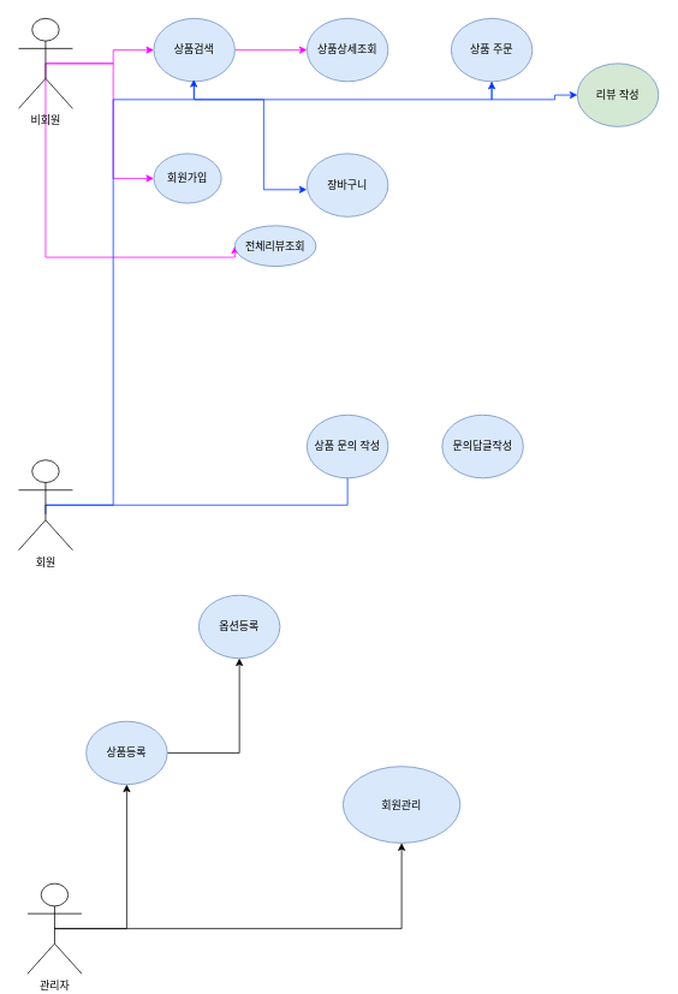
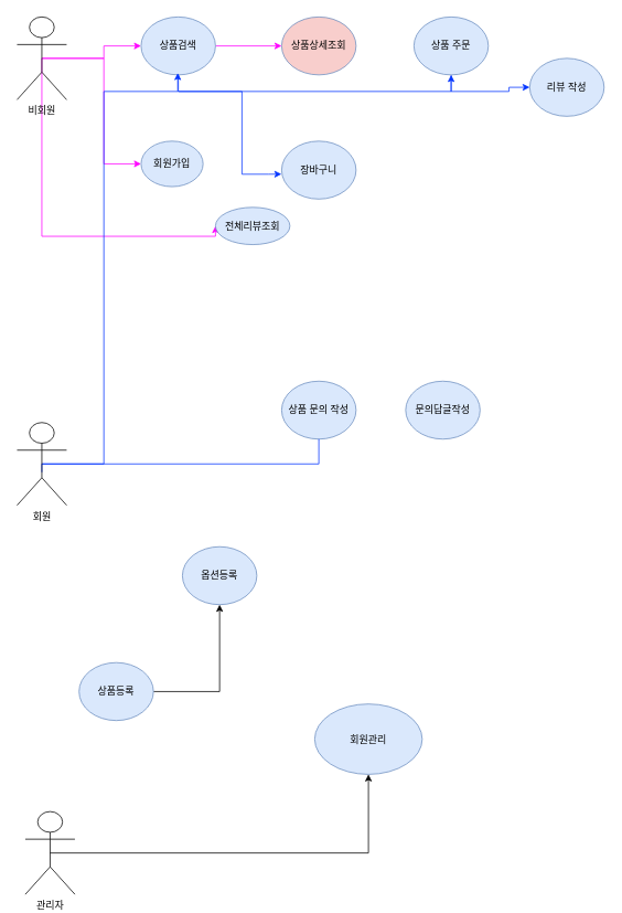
  <mxCell id="0" />
  <mxCell id="1" parent="0" />
  <mxCell id="2" style="edgeStyle=orthogonalEdgeStyle;rounded=0;orthogonalLoop=1;jettySize=auto;html=1;exitX=0.5;exitY=0.5;exitDx=0;exitDy=0;exitPerimeter=0;strokeColor=#FF00FF;" edge="1" parent="1" source="5" target="9"><mxGeometry relative="1" as="geometry" /></mxCell>
  <mxCell id="3" style="edgeStyle=orthogonalEdgeStyle;rounded=0;orthogonalLoop=1;jettySize=auto;html=1;exitX=0.5;exitY=0.5;exitDx=0;exitDy=0;exitPerimeter=0;entryX=0;entryY=0.5;entryDx=0;entryDy=0;strokeColor=#FF00FF;" edge="1" parent="1" source="5" target="10"><mxGeometry relative="1" as="geometry" /></mxCell>
  <mxCell id="4" style="edgeStyle=orthogonalEdgeStyle;rounded=0;orthogonalLoop=1;jettySize=auto;html=1;exitX=0.5;exitY=0.5;exitDx=0;exitDy=0;exitPerimeter=0;entryX=0;entryY=0.5;entryDx=0;entryDy=0;strokeColor=#FF00FF;" edge="1" parent="1" source="5" target="22"><mxGeometry relative="1" as="geometry"><Array as="points"><mxPoint x="50" y="285" /></Array></mxGeometry></mxCell>
  <mxCell id="5" value="비회원" style="shape=umlActor;verticalLabelPosition=bottom;verticalAlign=top;html=1;outlineConnect=0;" vertex="1" parent="1"><mxGeometry x="20" y="20" width="60" height="100" as="geometry" /></mxCell>
  <mxCell id="6" style="edgeStyle=orthogonalEdgeStyle;rounded=0;orthogonalLoop=1;jettySize=auto;html=1;exitX=0.5;exitY=1;exitDx=0;exitDy=0;strokeColor=#0033FF;" edge="1" parent="1" source="9" target="17"><mxGeometry relative="1" as="geometry"><Array as="points"><mxPoint x="215" y="110" /><mxPoint x="545" y="110" /></Array></mxGeometry></mxCell>
  <mxCell id="7" style="edgeStyle=orthogonalEdgeStyle;rounded=0;orthogonalLoop=1;jettySize=auto;html=1;exitX=0.5;exitY=1;exitDx=0;exitDy=0;entryX=-0.002;entryY=0.569;entryDx=0;entryDy=0;strokeColor=#0033FF;entryPerimeter=0;" edge="1" parent="1" target="11"><mxGeometry relative="1" as="geometry"><mxPoint x="215" y="110" as="sourcePoint" /><mxPoint x="324" y="225" as="targetPoint" /><Array as="points"><mxPoint x="292" y="110" /><mxPoint x="292" y="210" /><mxPoint x="324" y="210" /></Array></mxGeometry></mxCell>
  <mxCell id="8" style="edgeStyle=orthogonalEdgeStyle;rounded=0;orthogonalLoop=1;jettySize=auto;html=1;exitX=1;exitY=0.5;exitDx=0;exitDy=0;strokeColor=#FF00FF;" edge="1" parent="1" source="9" target="21"><mxGeometry relative="1" as="geometry" /></mxCell>
  <mxCell id="9" value="상품검색" style="ellipse;whiteSpace=wrap;html=1;fillColor=#dae8fc;strokeColor=#6c8ebf;" vertex="1" parent="1"><mxGeometry x="170" y="20" width="90" height="70" as="geometry" /></mxCell>
  <mxCell id="10" value="회원가입" style="ellipse;whiteSpace=wrap;html=1;fillColor=#dae8fc;strokeColor=#6c8ebf;" vertex="1" parent="1"><mxGeometry x="170" y="170" width="75" height="55" as="geometry" /></mxCell>
  <mxCell id="11" value="장바구니" style="ellipse;whiteSpace=wrap;html=1;fillColor=#dae8fc;strokeColor=#6c8ebf;" vertex="1" parent="1"><mxGeometry x="340" y="170" width="90" height="70" as="geometry" /></mxCell>
- <mxCell id="12" value="리뷰 작성" style="ellipse;whiteSpace=wrap;html=1;fillColor=#d5e8d4;strokeColor=#6c8ebf;verticalAlign=middle;" vertex="1" parent="1"><mxGeometry x="640" y="70" width="90" height="70" as="geometry" /></mxCell>
+ <mxCell id="12" value="리뷰 작성" style="ellipse;whiteSpace=wrap;html=1;fillColor=#dae8fc;strokeColor=#6c8ebf;verticalAlign=middle;" vertex="1" parent="1"><mxGeometry x="640" y="70" width="90" height="70" as="geometry" /></mxCell>
  <mxCell id="13" value="상품 문의 작성" style="ellipse;whiteSpace=wrap;html=1;fillColor=#dae8fc;strokeColor=#6c8ebf;" vertex="1" parent="1"><mxGeometry x="340" y="460" width="90" height="70" as="geometry" /></mxCell>
  <mxCell id="14" style="edgeStyle=orthogonalEdgeStyle;rounded=0;orthogonalLoop=1;jettySize=auto;html=1;" edge="1" parent="1" source="15" target="26"><mxGeometry relative="1" as="geometry" /></mxCell>
  <mxCell id="15" value="상품등록" style="ellipse;whiteSpace=wrap;html=1;fillColor=#dae8fc;strokeColor=#6c8ebf;" vertex="1" parent="1"><mxGeometry x="95" y="800" width="90" height="70" as="geometry" /></mxCell>
  <mxCell id="16" style="edgeStyle=orthogonalEdgeStyle;rounded=0;orthogonalLoop=1;jettySize=auto;html=1;exitX=0.5;exitY=1;exitDx=0;exitDy=0;strokeColor=#0033FF;" edge="1" parent="1" source="17" target="12"><mxGeometry relative="1" as="geometry"><Array as="points" /></mxGeometry></mxCell>
  <mxCell id="17" value="상품 주문" style="ellipse;whiteSpace=wrap;html=1;fillColor=#dae8fc;strokeColor=#6c8ebf;" vertex="1" parent="1"><mxGeometry x="500" y="20" width="90" height="70" as="geometry" /></mxCell>
  <mxCell id="18" style="edgeStyle=orthogonalEdgeStyle;rounded=0;orthogonalLoop=1;jettySize=auto;html=1;exitX=0.5;exitY=0.5;exitDx=0;exitDy=0;exitPerimeter=0;entryX=0.493;entryY=0.967;entryDx=0;entryDy=0;strokeColor=#0033FF;entryPerimeter=0;" edge="1" parent="1" target="9"><mxGeometry relative="1" as="geometry"><mxPoint x="50" y="570" as="sourcePoint" /><mxPoint x="215" y="100" as="targetPoint" /><Array as="points"><mxPoint x="50" y="560" /><mxPoint x="125" y="560" /><mxPoint x="125" y="110" /><mxPoint x="214" y="110" /></Array></mxGeometry></mxCell>
  <mxCell id="19" style="edgeStyle=orthogonalEdgeStyle;rounded=0;orthogonalLoop=1;jettySize=auto;html=1;exitX=0.5;exitY=0.5;exitDx=0;exitDy=0;exitPerimeter=0;entryX=0.5;entryY=1;entryDx=0;entryDy=0;strokeColor=#0033FF;endArrow=none;" edge="1" parent="1" source="20" target="13"><mxGeometry relative="1" as="geometry" /></mxCell>
  <mxCell id="20" value="회원" style="shape=umlActor;verticalLabelPosition=bottom;verticalAlign=top;html=1;outlineConnect=0;" vertex="1" parent="1"><mxGeometry x="20" y="510" width="60" height="100" as="geometry" /></mxCell>
- <mxCell id="21" value="상품상세조회" style="ellipse;whiteSpace=wrap;html=1;fillColor=#dae8fc;strokeColor=#6c8ebf;" vertex="1" parent="1"><mxGeometry x="340" y="20" width="90" height="70" as="geometry" /></mxCell>
+ <mxCell id="21" value="상품상세조회" style="ellipse;whiteSpace=wrap;html=1;fillColor=#f8cecc;strokeColor=#6c8ebf;" vertex="1" parent="1"><mxGeometry x="340" y="20" width="90" height="70" as="geometry" /></mxCell>
  <mxCell id="22" value="전체리뷰조회" style="ellipse;whiteSpace=wrap;html=1;fillColor=#dae8fc;strokeColor=#6c8ebf;verticalAlign=middle;" vertex="1" parent="1"><mxGeometry x="260" y="250" width="90" height="45" as="geometry" /></mxCell>
- <mxCell id="23" style="edgeStyle=orthogonalEdgeStyle;rounded=0;orthogonalLoop=1;jettySize=auto;html=1;exitX=0.5;exitY=0.5;exitDx=0;exitDy=0;exitPerimeter=0;entryX=0.5;entryY=1;entryDx=0;entryDy=0;" edge="1" parent="1" source="25" target="15"><mxGeometry relative="1" as="geometry" /></mxCell>
  <mxCell id="24" style="edgeStyle=orthogonalEdgeStyle;rounded=0;orthogonalLoop=1;jettySize=auto;html=1;exitX=0.5;exitY=0.5;exitDx=0;exitDy=0;exitPerimeter=0;" edge="1" parent="1" source="25" target="28"><mxGeometry relative="1" as="geometry" /></mxCell>
  <mxCell id="25" value="관리자" style="shape=umlActor;verticalLabelPosition=bottom;verticalAlign=top;html=1;outlineConnect=0;" vertex="1" parent="1"><mxGeometry x="30" y="980" width="60" height="100" as="geometry" /></mxCell>
  <mxCell id="26" value="옵션등록" style="ellipse;whiteSpace=wrap;html=1;fillColor=#dae8fc;strokeColor=#6c8ebf;" vertex="1" parent="1"><mxGeometry x="220" y="660" width="90" height="70" as="geometry" /></mxCell>
  <mxCell id="27" value="문의답글작성" style="ellipse;whiteSpace=wrap;html=1;fillColor=#dae8fc;strokeColor=#6c8ebf;" vertex="1" parent="1"><mxGeometry x="490" y="460" width="90" height="70" as="geometry" /></mxCell>
  <mxCell id="28" value="회원관리" style="ellipse;whiteSpace=wrap;html=1;fillColor=#dae8fc;strokeColor=#6c8ebf;" vertex="1" parent="1"><mxGeometry x="380" y="850" width="130" height="85" as="geometry" /></mxCell>
